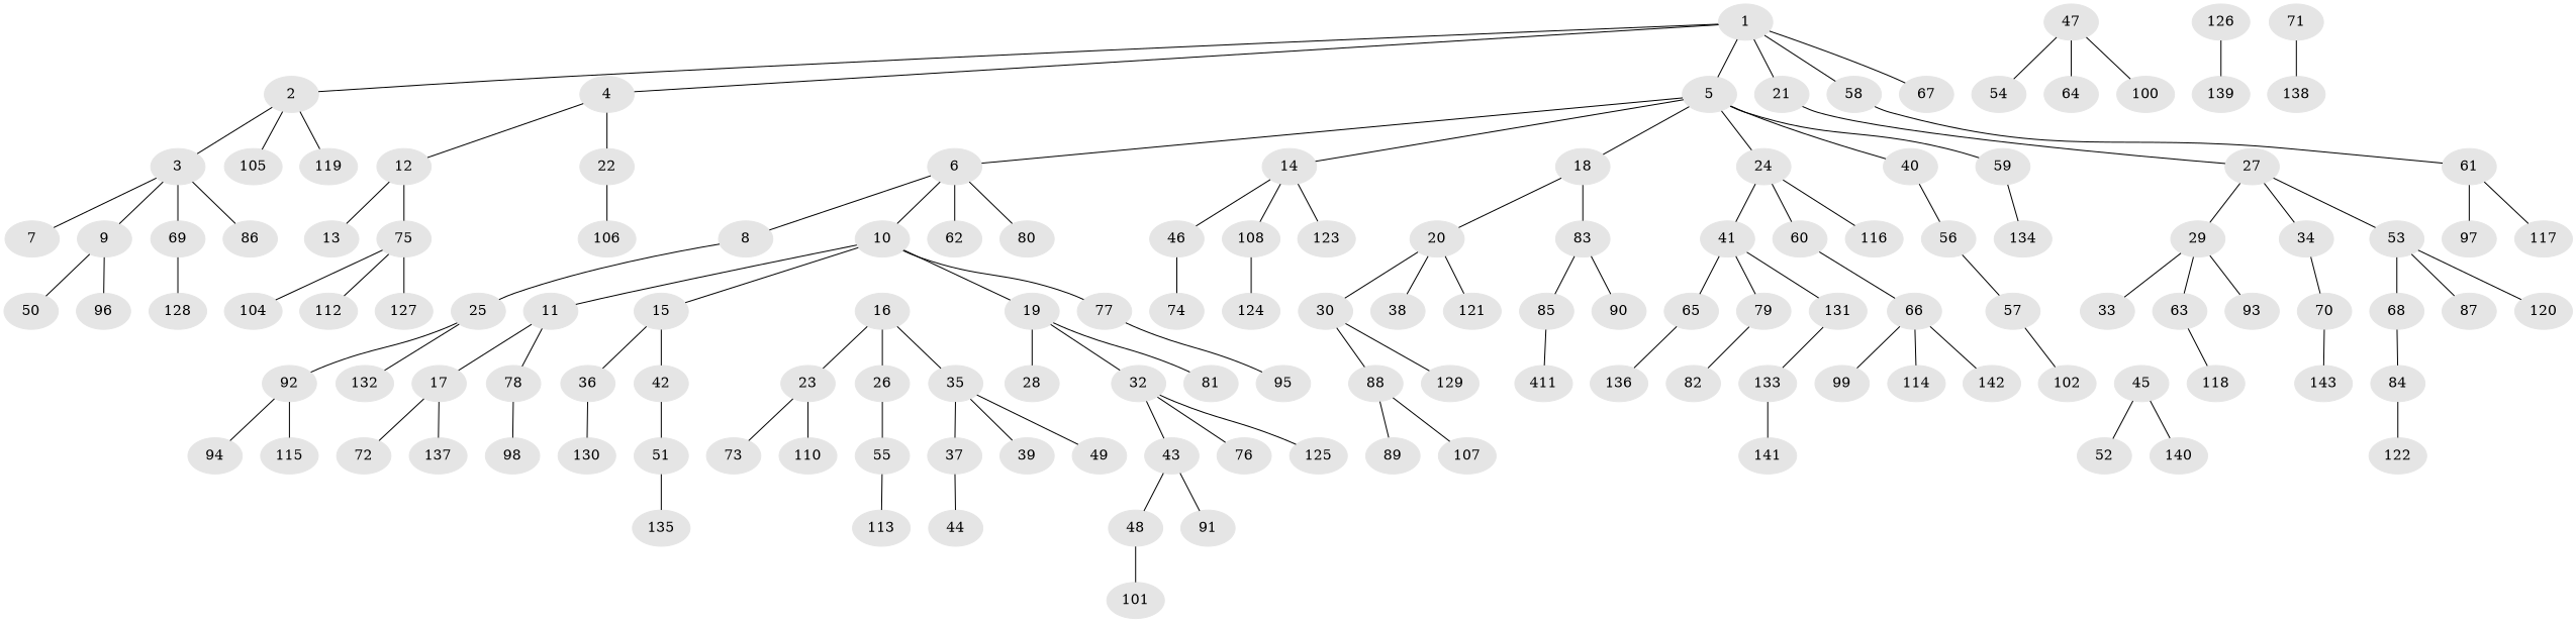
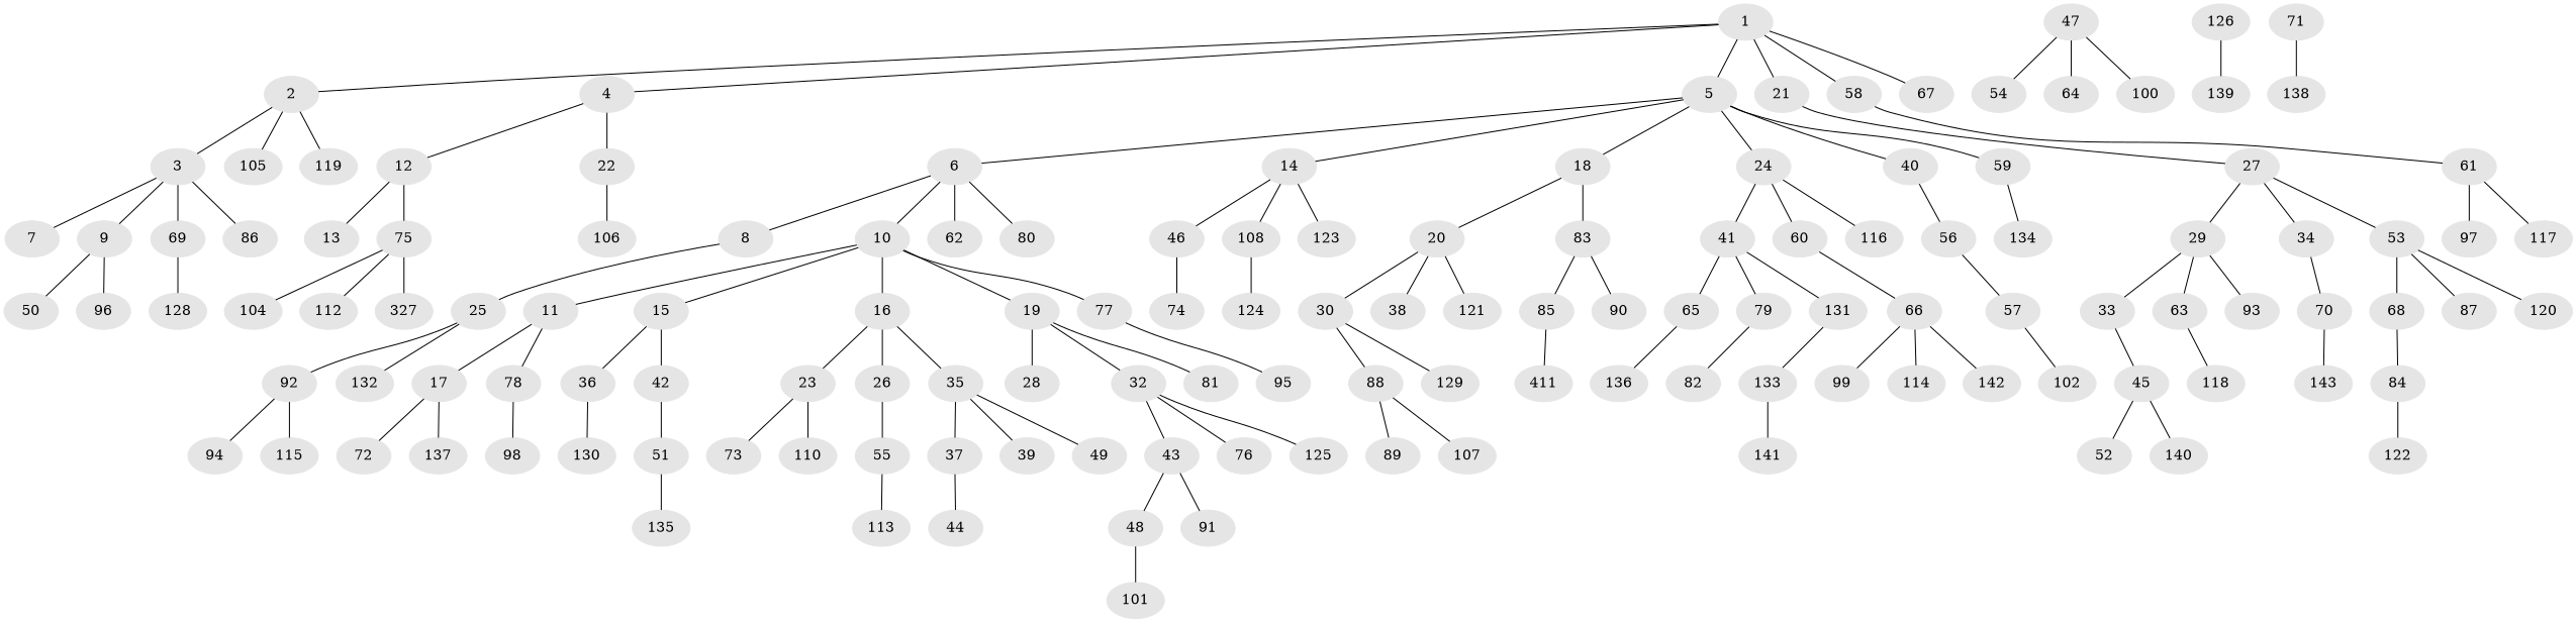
  graph {
    node [color=gray90 style=filled]
    1
    2
    4
    5
    21
    58
    67
    3
    105
    119
    12
    22
    6
    14
    18
    24
    40
    59
    27
    61
    7
    9
    69
    86
    50
    96
    128
    13
    75
    106
    8
    10
    62
    80
    46
    108
    123
    20
    83
    41
    60
    116
    56
    134
    25
    11
    15
    16
    19
    77
    92
    132
    17
    78
    36
    42
    23
    26
    35
    28
    32
    81
    95
    72
    137
    98
    104
    112
-   127
+   127 [label=327]
    74
    124
    130
    51
    73
    110
    55
    37
    39
    49
    30
    38
    121
    85
    90
    43
    76
    125
    88
    129
    29
    34
    53
    65
    79
    131
    66
    94
    115
    113
    33
    63
    93
    70
    68
    87
    120
    45
    118
    89
    107
    47
    54
    64
    100
    126
    139
    48
    91
    52
    140
    n121 [label=143]
    44
    57
    136
    82
    133
    135
    101
    71
    138
    84
    102
    97
    117
    99
    114
    142
    122
    n139 [label=411]
    141
    1 -- 2
    1 -- 4
    1 -- 5
    1 -- 21
    1 -- 58
    1 -- 67
    2 -- 3
    2 -- 105
    2 -- 119
    4 -- 12
    4 -- 22
    5 -- 6
    5 -- 14
    5 -- 18
    5 -- 24
    5 -- 40
    5 -- 59
    21 -- 27
    58 -- 61
    3 -- 7
    3 -- 9
    3 -- 69
    3 -- 86
    12 -- 13
    12 -- 75
    22 -- 106
    6 -- 8
    6 -- 10
    6 -- 62
    6 -- 80
    14 -- 46
    14 -- 108
    14 -- 123
    18 -- 20
    18 -- 83
    24 -- 41
    24 -- 60
    24 -- 116
    40 -- 56
    59 -- 134
    27 -- 29
    27 -- 34
    27 -- 53
    61 -- 97
    61 -- 117
    9 -- 50
    9 -- 96
    69 -- 128
    75 -- 104
    75 -- 112
    75 -- 127
    8 -- 25
    10 -- 11
    10 -- 15
+   10 -- 16
    10 -- 19
    10 -- 77
    46 -- 74
    108 -- 124
    20 -- 30
    20 -- 38
    20 -- 121
    83 -- 85
    83 -- 90
    41 -- 65
    41 -- 79
    41 -- 131
    60 -- 66
    56 -- 57
    25 -- 92
    25 -- 132
    11 -- 17
    11 -- 78
    15 -- 36
    15 -- 42
    16 -- 23
    16 -- 26
    16 -- 35
    19 -- 28
    19 -- 32
    19 -- 81
    77 -- 95
    92 -- 94
    92 -- 115
    17 -- 72
    17 -- 137
    78 -- 98
    36 -- 130
    42 -- 51
    23 -- 73
    23 -- 110
    26 -- 55
    35 -- 37
    35 -- 39
    35 -- 49
    32 -- 43
    32 -- 76
    32 -- 125
    51 -- 135
    55 -- 113
    37 -- 44
    30 -- 88
    30 -- 129
    85 -- n139
    43 -- 48
    43 -- 91
    88 -- 89
    88 -- 107
    29 -- 33
    29 -- 63
    29 -- 93
    34 -- 70
    53 -- 68
    53 -- 87
    53 -- 120
    65 -- 136
    79 -- 82
    131 -- 133
    66 -- 99
    66 -- 114
    66 -- 142
+   33 -- 45
    63 -- 118
    70 -- n121
    68 -- 84
    45 -- 52
    45 -- 140
    47 -- 54
    47 -- 64
    47 -- 100
    126 -- 139
    48 -- 101
    57 -- 102
    133 -- 141
    71 -- 138
    84 -- 122
  }
